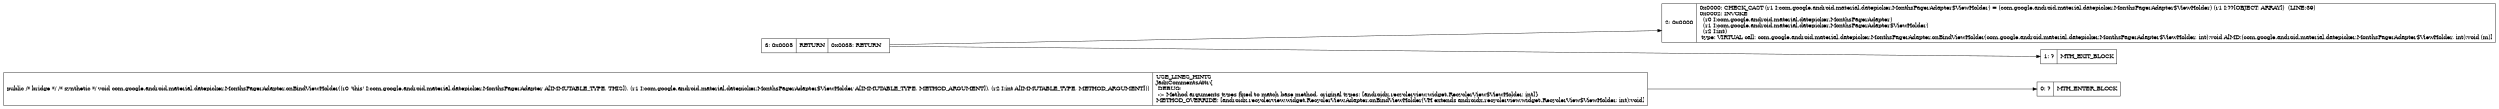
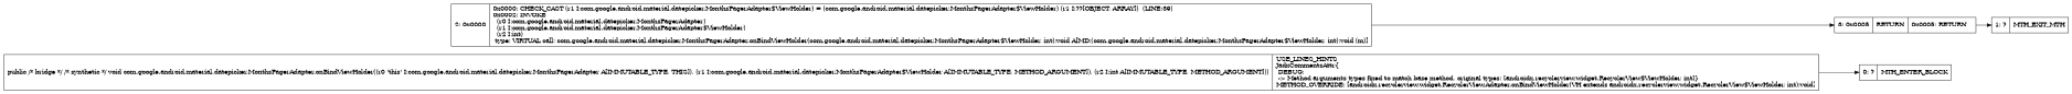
  digraph {
    rankdir=LR
    node [shape=record]
    n1 [label="{0\:\ ?|MTH_ENTER_BLOCK\l}"]
    n2 [label="{2\:\ 0x0000|0x0000: CHECK_CAST (r1 I:com.google.android.material.datepicker.MonthsPagerAdapter$ViewHolder) = (com.google.android.material.datepicker.MonthsPagerAdapter$ViewHolder) (r1 I:??[OBJECT, ARRAY])  (LINE:39)\l0x0002: INVOKE  \l  (r0 I:com.google.android.material.datepicker.MonthsPagerAdapter)\l  (r1 I:com.google.android.material.datepicker.MonthsPagerAdapter$ViewHolder)\l  (r2 I:int)\l type: VIRTUAL call: com.google.android.material.datepicker.MonthsPagerAdapter.onBindViewHolder(com.google.android.material.datepicker.MonthsPagerAdapter$ViewHolder, int):void A[MD:(com.google.android.material.datepicker.MonthsPagerAdapter$ViewHolder, int):void (m)]\l}"]
-   n3 [label="{3\:\ 0x0005|RETURN\l|0x0035: RETURN   \l}"]
-   n4 [label="{1\:\ ?|MTH_EXIT_BLOCK\l}"]
+   n3 [label="{3\:\ 0x0005|RETURN\l|0x0005: RETURN   \l}"]
+   n4 [label="{1\:\ ?|MTH_EXIT_MTH\l}"]
    n5 [label="{public \/* bridge *\/ \/* synthetic *\/ void com.google.android.material.datepicker.MonthsPagerAdapter.onBindViewHolder((r0 'this' I:com.google.android.material.datepicker.MonthsPagerAdapter A[IMMUTABLE_TYPE, THIS]), (r1 I:com.google.android.material.datepicker.MonthsPagerAdapter$ViewHolder A[IMMUTABLE_TYPE, METHOD_ARGUMENT]), (r2 I:int A[IMMUTABLE_TYPE, METHOD_ARGUMENT]))  | USE_LINES_HINTS\lJadxCommentsAttr\{\l DEBUG: \l \-\> Method arguments types fixed to match base method, original types: [androidx.recyclerview.widget.RecyclerView$ViewHolder, int]\}\lMETHOD_OVERRIDE: [androidx.recyclerview.widget.RecyclerView.Adapter.onBindViewHolder(VH extends androidx.recyclerview.widget.RecyclerView$ViewHolder, int):void]\l}"]
-   n3 -> n2
+   n2 -> n3
    n3 -> n4
    n5 -> n1
  }
